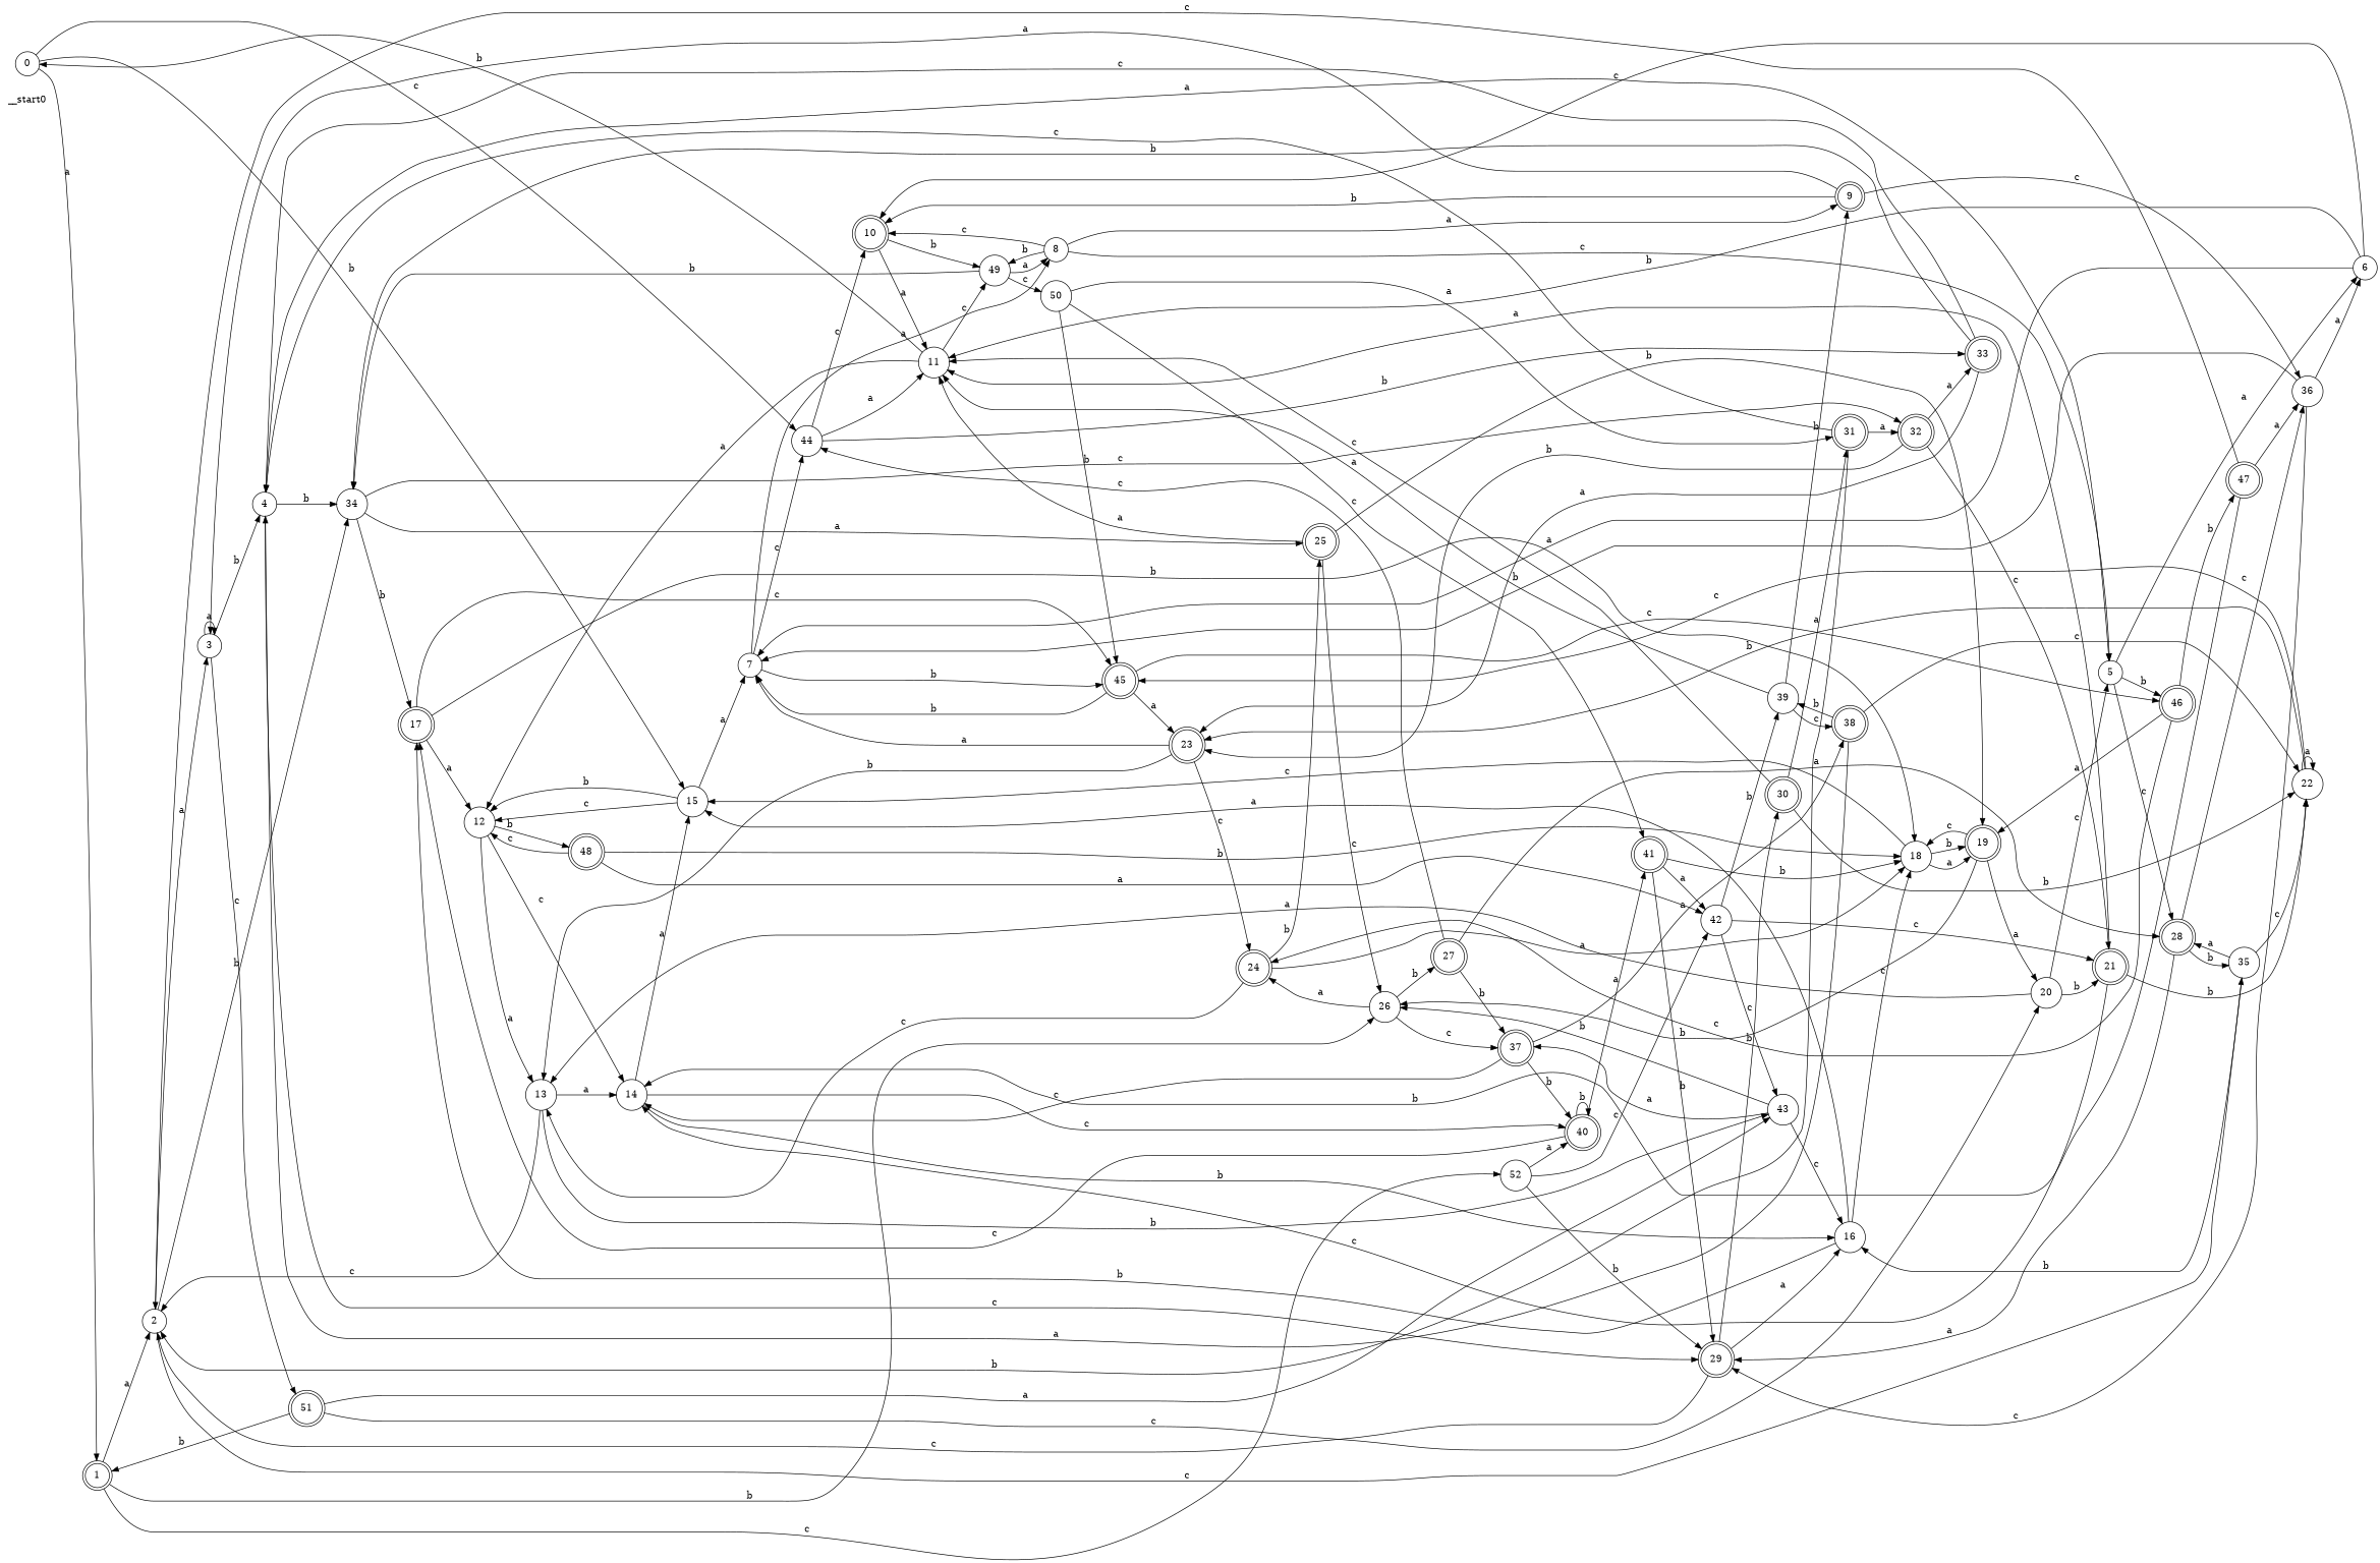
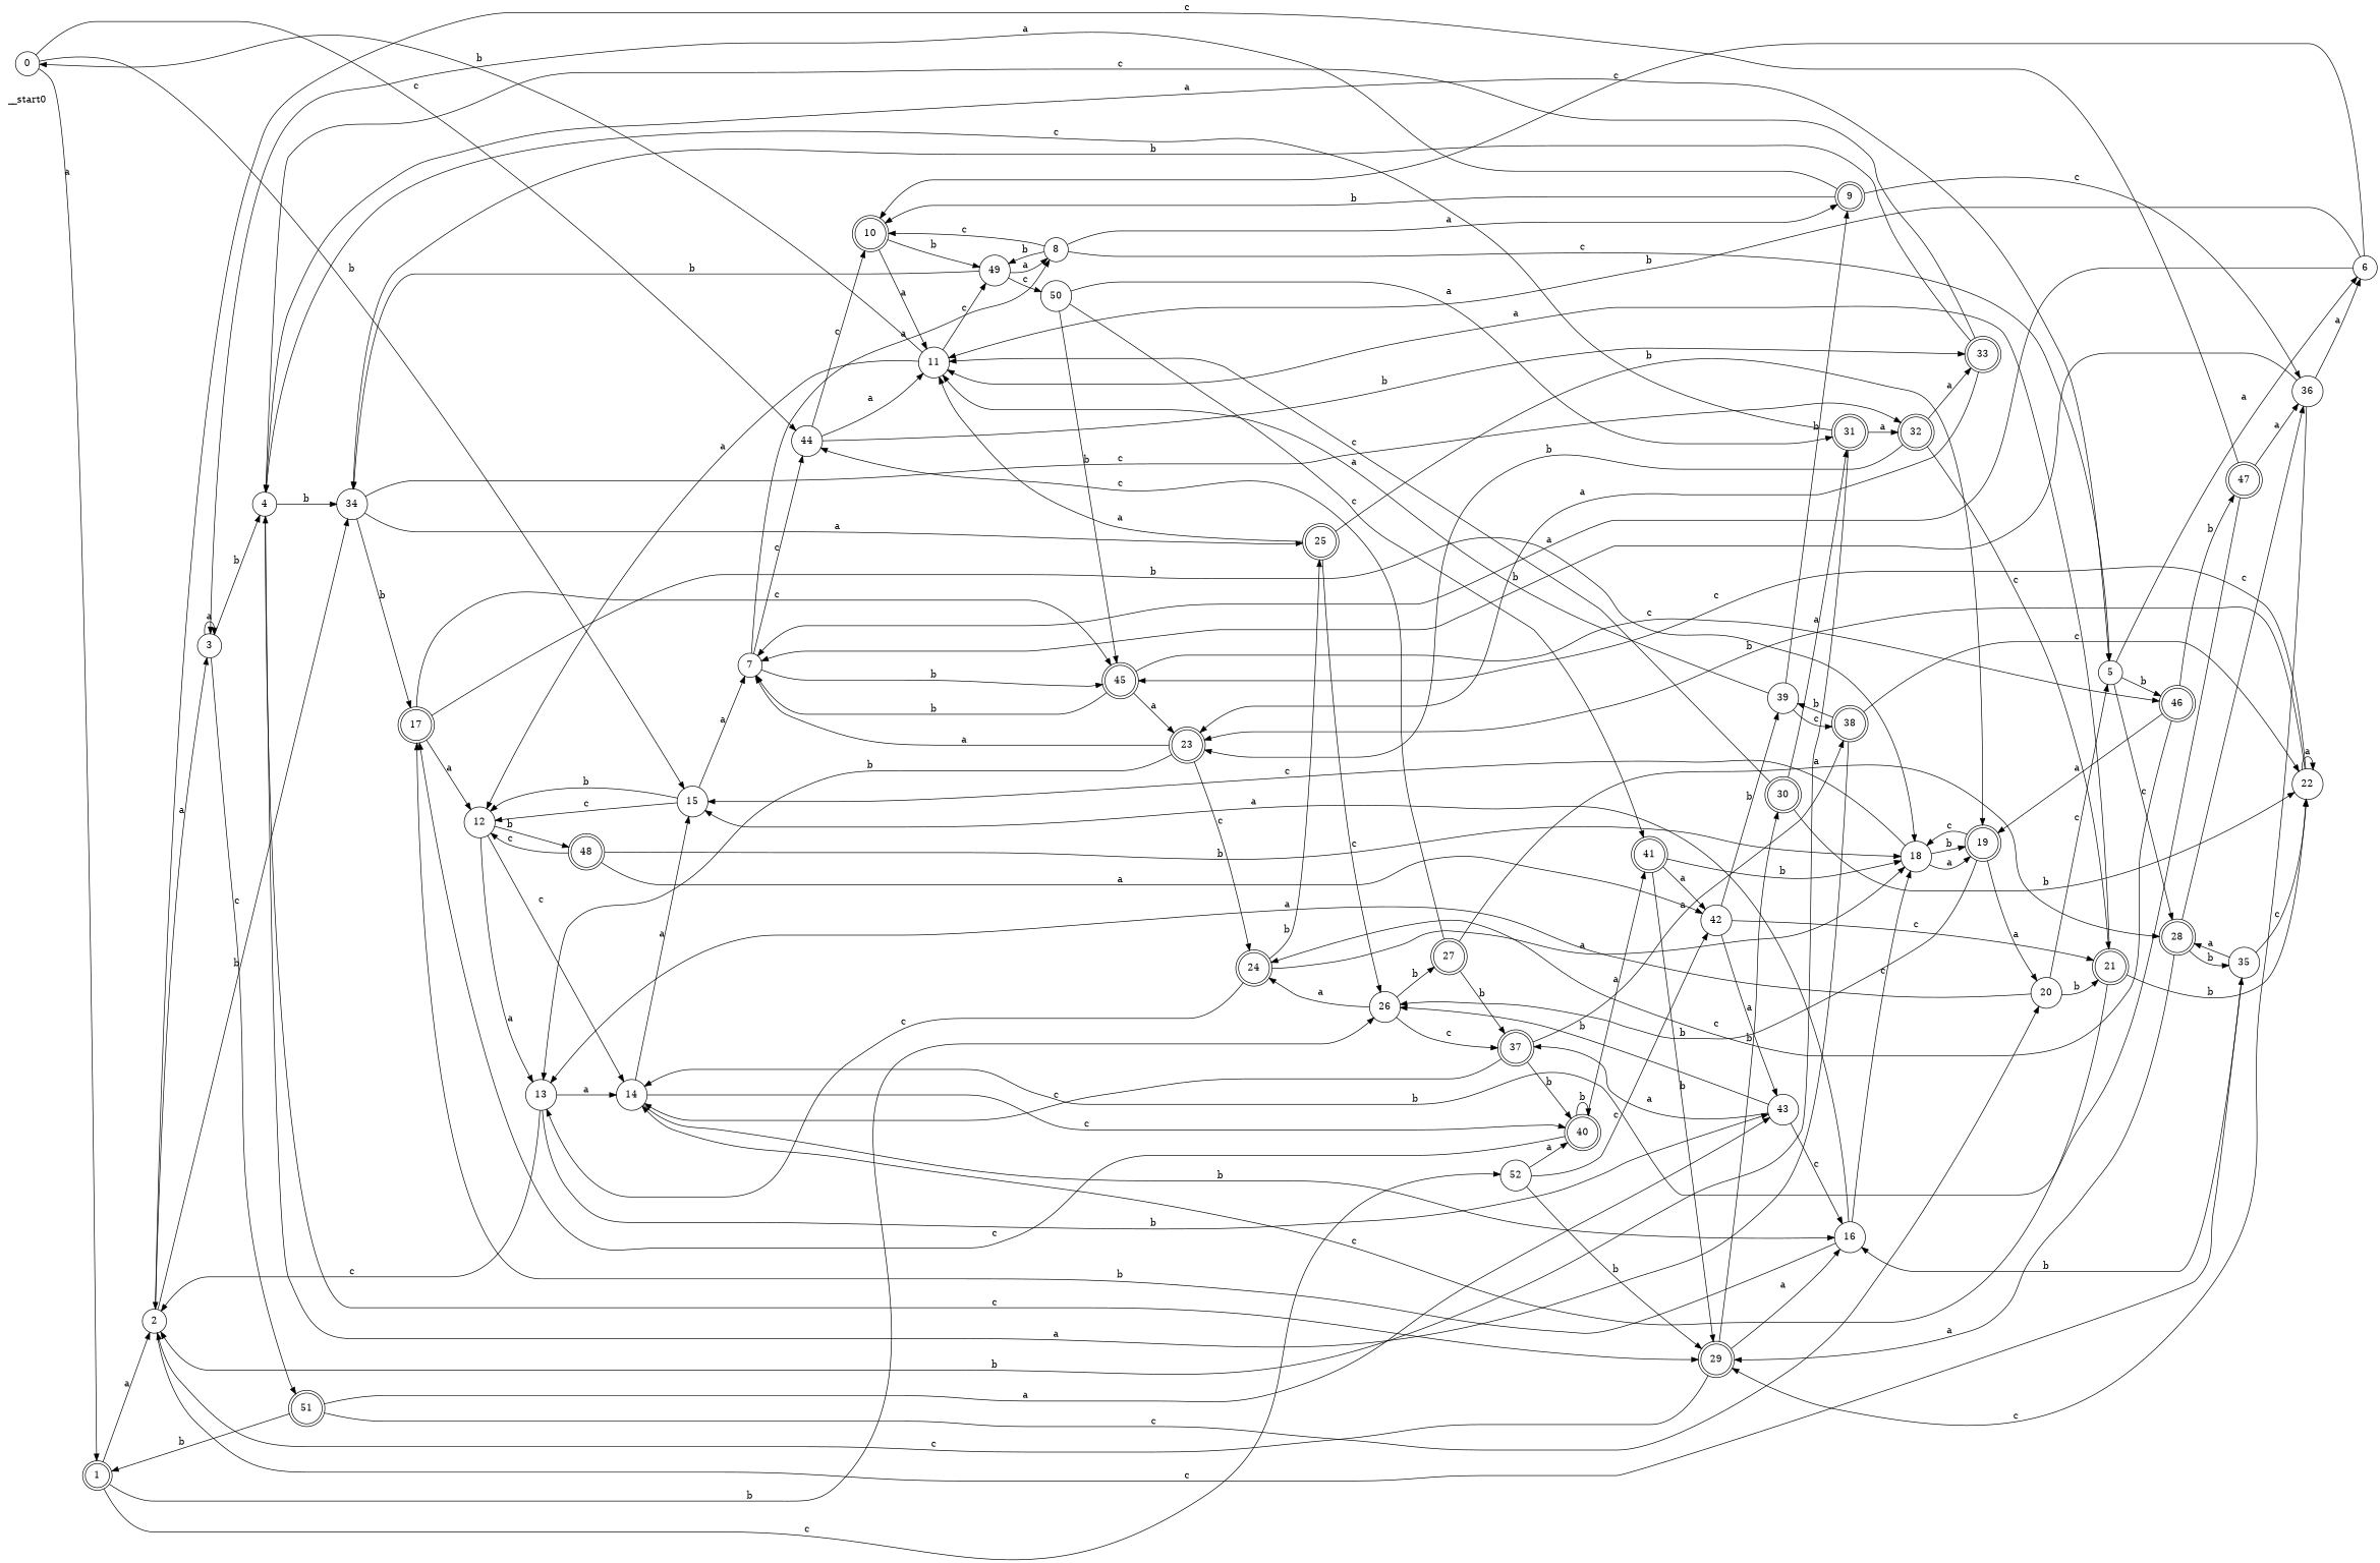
  digraph {
    rankdir=LR
    node [shape=circle color=black fillcolor=white style=filled]
    __start0 [shape=none color="" fillcolor="" style=""]
    n2 [label=0]
    n3 [label=1 shape=doublecircle style="rounded,filled"]
    n4 [label=15]
    n5 [label=44]
    n6 [label=2]
    n7 [label=26]
    n8 [label=52]
    n9 [label=7]
    n10 [label=12]
    n11 [label=10 shape=doublecircle style="rounded,filled"]
    n12 [label=11]
    n13 [label=33 shape=doublecircle style="rounded,filled"]
    n14 [label=3]
    n15 [label=34]
    n16 [label=35]
    n17 [label=24 shape=doublecircle style="rounded,filled"]
    n18 [label=27 shape=doublecircle style="rounded,filled"]
    n19 [label=37 shape=doublecircle style="rounded,filled"]
    n20 [label=29 shape=doublecircle style="rounded,filled"]
    n21 [label=40 shape=doublecircle style="rounded,filled"]
    n22 [label=42]
    n23 [label=4]
    n24 [label=51 shape=doublecircle style="rounded,filled"]
    n25 [label=17 shape=doublecircle style="rounded,filled"]
    n26 [label=25 shape=doublecircle style="rounded,filled"]
    n27 [label=32 shape=doublecircle style="rounded,filled"]
    n28 [label=28 shape=doublecircle style="rounded,filled"]
    n29 [label=16]
    n30 [label=22]
    n31 [label=5]
    n32 [label=43]
    n33 [label=20]
    n34 [label=6]
    n35 [label=46 shape=doublecircle style="rounded,filled"]
    n36 [label=30 shape=doublecircle style="rounded,filled"]
    n37 [label=36]
    n38 [label=19 shape=doublecircle style="rounded,filled"]
    n39 [label=47 shape=doublecircle style="rounded,filled"]
    n40 [label=8]
    n41 [label=45 shape=doublecircle style="rounded,filled"]
    n42 [label=49]
    n43 [label=9 shape=doublecircle style="rounded,filled"]
    n44 [label=23 shape=doublecircle style="rounded,filled"]
    n45 [label=50]
    n46 [label=13]
    n47 [label=14]
    n48 [label=48 shape=doublecircle style="rounded,filled"]
    n49 [label=18]
    n50 [label=41 shape=doublecircle style="rounded,filled"]
    n51 [label=21 shape=doublecircle style="rounded,filled"]
    n52 [label=38 shape=doublecircle style="rounded,filled"]
    n53 [label=31 shape=doublecircle style="rounded,filled"]
    n54 [label=39]
    n2 -> n3 [label=a]
    n2 -> n4 [label=b]
    n2 -> n5 [label=c]
    n3 -> n6 [label=a]
    n3 -> n7 [label=b]
    n3 -> n8 [label=c]
    n4 -> n9 [label=a]
    n4 -> n10 [label=b]
    n4 -> n10 [label=c]
    n5 -> n11 [label=c]
    n5 -> n12 [label=a]
    n5 -> n13 [label=b]
    n6 -> n14 [label=a]
    n6 -> n15 [label=b]
    n6 -> n16 [label=c]
    n7 -> n17 [label=a]
    n7 -> n18 [label=b]
    n7 -> n19 [label=c]
    n8 -> n20 [label=b]
    n8 -> n21 [label=a]
    n8 -> n22 [label=c]
    n9 -> n5 [label=c]
    n9 -> n40 [label=a]
    n9 -> n41 [label=b]
    n10 -> n46 [label=a]
    n10 -> n47 [label=c]
    n10 -> n48 [label=b]
    n11 -> n12 [label=a]
    n11 -> n42 [label=b]
    n12 -> n2 [label=b]
    n12 -> n10 [label=a]
    n12 -> n42 [label=c]
    n13 -> n15 [label=b]
    n13 -> n23 [label=c]
    n13 -> n44 [label=a]
    n14 -> n14 [label=a]
    n14 -> n23 [label=b]
    n14 -> n24 [label=c]
    n15 -> n25 [label=b]
    n15 -> n26 [label=a]
    n15 -> n27 [label=c]
    n16 -> n28 [label=a]
    n16 -> n29 [label=b]
    n16 -> n30 [label=c]
    n17 -> n26 [label=b]
    n17 -> n46 [label=c]
    n17 -> n49 [label=a]
    n18 -> n5 [label=c]
    n18 -> n19 [label=b]
    n18 -> n28 [label=a]
    n19 -> n21 [label=b]
    n19 -> n47 [label=c]
    n19 -> n52 [label=a]
    n20 -> n6 [label=c]
    n20 -> n29 [label=a]
    n20 -> n36 [label=b]
    n21 -> n21 [label=b]
    n21 -> n25 [label=c]
    n21 -> n50 [label=a]
-   n22 -> n32 [label=c]
+   n22 -> n32 [label=a]
    n22 -> n51 [label=c]
    n22 -> n54 [label=b]
    n23 -> n15 [label=b]
    n23 -> n20 [label=c]
    n23 -> n31 [label=a]
    n24 -> n3 [label=b]
    n24 -> n32 [label=a]
    n24 -> n33 [label=c]
    n25 -> n10 [label=a]
    n25 -> n41 [label=c]
    n25 -> n49 [label=b]
    n26 -> n7 [label=c]
    n26 -> n12 [label=a]
    n26 -> n38 [label=b]
    n27 -> n13 [label=a]
    n27 -> n44 [label=b]
    n27 -> n51 [label=c]
    n28 -> n16 [label=b]
    n28 -> n20 [label=a]
    n28 -> n37 [label=c]
    n29 -> n4 [label=a]
    n29 -> n25 [label=b]
    n29 -> n49 [label=c]
    n30 -> n30 [label=a]
    n30 -> n41 [label=c]
    n30 -> n44 [label=b]
    n31 -> n28 [label=c]
    n31 -> n34 [label=a]
    n31 -> n35 [label=b]
    n32 -> n7 [label=b]
    n32 -> n19 [label=a]
    n32 -> n29 [label=c]
    n33 -> n31 [label=c]
    n33 -> n46 [label=a]
    n33 -> n51 [label=b]
    n34 -> n9 [label=a]
    n34 -> n11 [label=c]
    n34 -> n12 [label=b]
    n35 -> n17 [label=c]
    n35 -> n38 [label=a]
    n35 -> n39 [label=b]
    n36 -> n12 [label=c]
    n36 -> n30 [label=b]
    n36 -> n53 [label=a]
    n37 -> n9 [label=b]
    n37 -> n20 [label=c]
    n37 -> n34 [label=a]
    n38 -> n7 [label=b]
    n38 -> n33 [label=a]
    n38 -> n49 [label=c]
    n39 -> n6 [label=c]
    n39 -> n37 [label=a]
    n39 -> n47 [label=b]
    n40 -> n11 [label=c]
    n40 -> n31 [label=c]
    n40 -> n42 [label=b]
    n40 -> n43 [label=a]
    n41 -> n9 [label=b]
    n41 -> n35 [label=c]
    n41 -> n44 [label=a]
    n42 -> n15 [label=b]
    n42 -> n40 [label=a]
    n42 -> n45 [label=c]
    n43 -> n11 [label=b]
    n43 -> n14 [label=a]
    n43 -> n37 [label=c]
    n44 -> n9 [label=a]
    n44 -> n17 [label=c]
    n44 -> n46 [label=b]
    n45 -> n41 [label=b]
    n45 -> n50 [label=c]
    n45 -> n53 [label=a]
    n46 -> n6 [label=c]
    n46 -> n32 [label=b]
    n46 -> n47 [label=a]
    n47 -> n4 [label=a]
    n47 -> n21 [label=c]
    n47 -> n29 [label=b]
    n48 -> n10 [label=c]
    n48 -> n22 [label=a]
    n48 -> n49 [label=b]
    n49 -> n4 [label=c]
    n49 -> n38 [label=a]
    n49 -> n38 [label=b]
    n50 -> n20 [label=b]
    n50 -> n22 [label=a]
    n50 -> n49 [label=b]
    n51 -> n12 [label=a]
    n51 -> n30 [label=b]
    n51 -> n47 [label=c]
    n52 -> n23 [label=a]
    n52 -> n30 [label=c]
    n52 -> n54 [label=b]
    n53 -> n6 [label=b]
    n53 -> n23 [label=c]
    n53 -> n27 [label=a]
    n54 -> n12 [label=a]
    n54 -> n43 [label=b]
    n54 -> n52 [label=c]
  }
